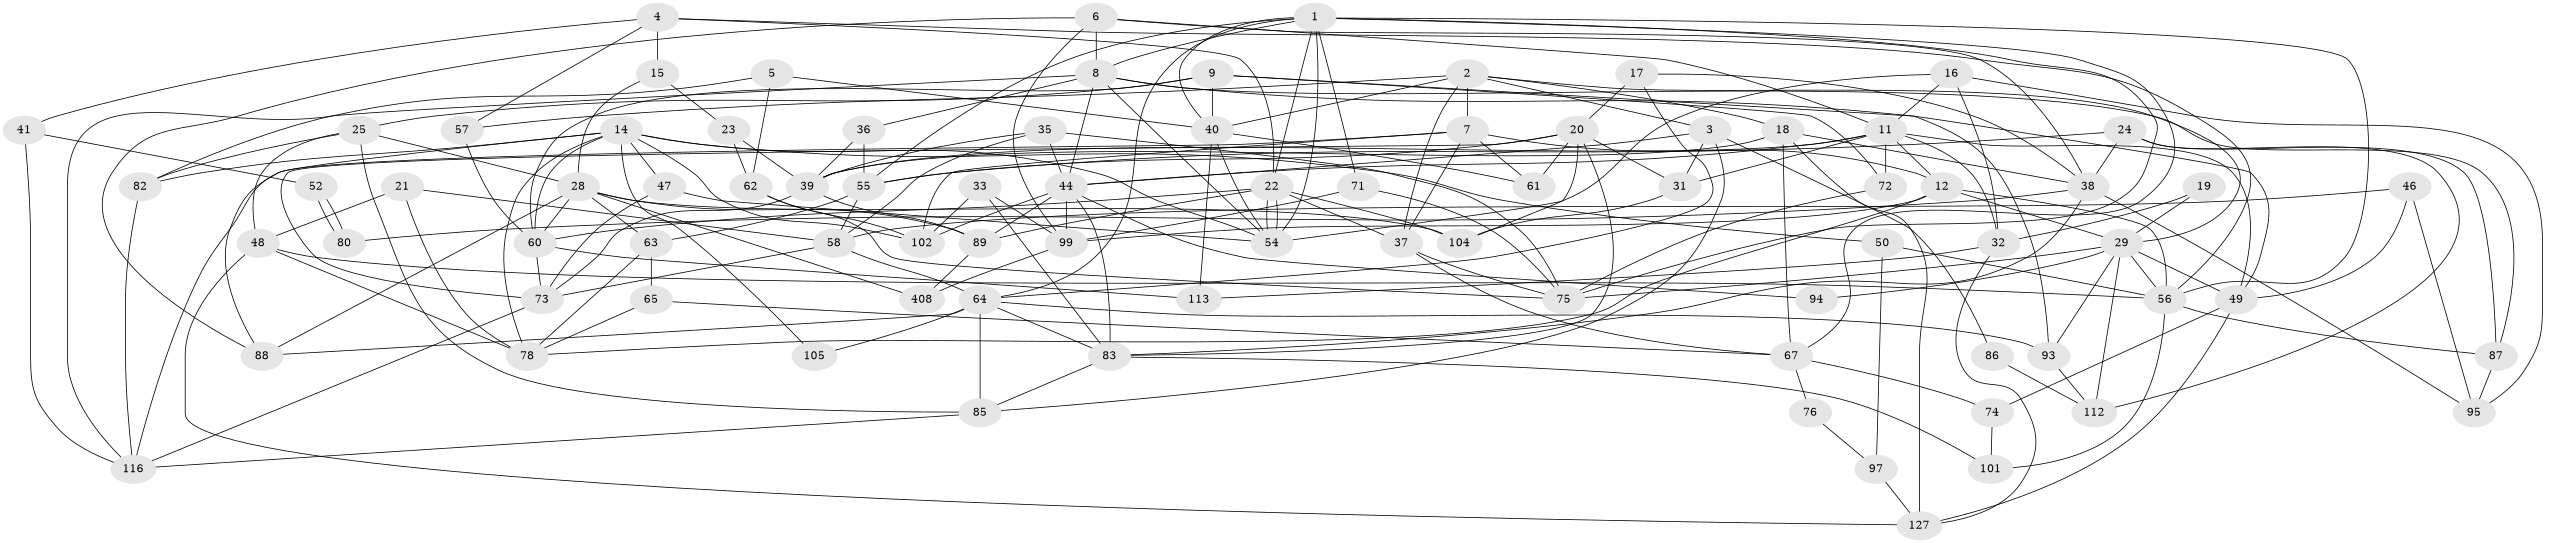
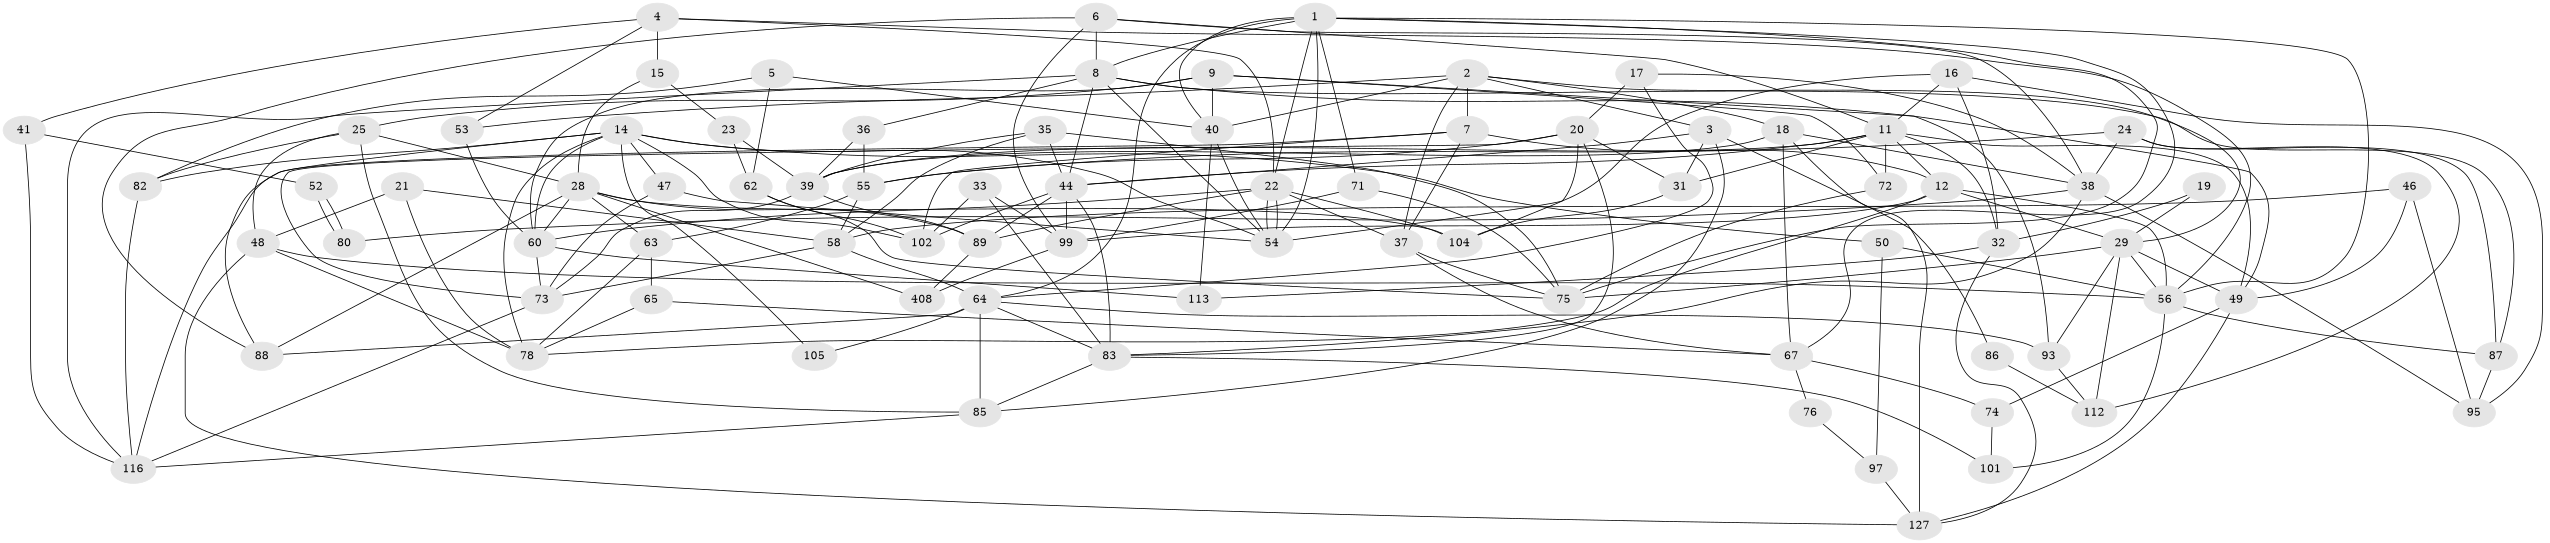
  graph {
    node [color=gray90 style=filled]
    1 [super="+114"]
    8 [super="+27"]
    22 [super="+126"]
    40 [super="+87"]
    54 [super="+91"]
    55 [super="+109"]
    56 [super="+121"]
    64 [super="+116"]
    67 [super="+77"]
    71 [super="+96"]
    75 [super="+118"]
    44 [super="+98"]
    n13 [label=116 super="+119"]
    36
    49 [super="+81"]
    n16 [label=87]
    37 [super="+43"]
    60 [super="+103"]
    104
    89 [super="+92"]
-   61
    113
    58 [super="+66"]
    63
    101
    85 [super="+124"]
    88
    93
    105
    83 [super="+120"]
    74
    76
    99 [super="+111"]
    2 [super="+16"]
    3 [super="+68"]
    7 [super="+110"]
    18 [super="+26"]
    29 [super="+90"]
-   53 [label=57]
+   53
    31
    86
    12 [super="+69"]
    102 [super="+107"]
    38 [super="+70"]
    39 [super="+59"]
    127
-   94
    112
    4 [super="+128"]
    n50 [label=15]
    41
    23
    28 [super="+100"]
    52
    5
    62
    82
    6 [super="+51"]
    11 [super="+24"]
    72
    32 [super="+115"]
    95
    80
    n64 [label=408]
    78 [super="+122"]
    9 [super="+45"]
    25 [super="+30"]
    48 [super="+123"]
    73 [super="+106"]
    n70 [label=16]
    14 [super="+15"]
    47 [super="+79"]
    50
    97
    20 [super="+125"]
    17
    19
    21
    65
    33
    n81 [label=24 super="+84"]
    35 [super="+42"]
    46
    1 -- 8
    1 -- 22
    1 -- 40
    1 -- 54 [weight=2]
-   1 -- 55
    1 -- 56
    1 -- 64
    1 -- 67
    1 -- 71
    1 -- 75
    8 -- 54
    8 -- 44
    8 -- n13
    8 -- 36
    8 -- 49
    8 -- n16
    22 -- 54
    22 -- 54
    22 -- 37
    22 -- 60
    22 -- 104
    22 -- 89
    40 -- 54
-   40 -- 61
    40 -- 113
    55 -- 58
    55 -- 63
    56 -- n16
    56 -- 101
    64 -- 85
    64 -- 88
    64 -- 93
    64 -- 105
    64 -- 83
    67 -- 74
    67 -- 76
    71 -- 75
    71 -- 99
    44 -- 89
    44 -- 83
    44 -- 99
    44 -- 102
-   44 -- 94
    36 -- 55
    36 -- 39
    49 -- 74
    49 -- 127
    n16 -- 95
    37 -- 67
    37 -- 75
    60 -- 113
    60 -- 73
    89 -- n64
    58 -- 64
    58 -- 73
    63 -- 78
    63 -- 65
    85 -- n13
    93 -- 112
    83 -- 101
    83 -- 85
    74 -- 101
    76 -- 97
    99 -- n64
    2 -- 40
    2 -- 37
    2 -- 3
    2 -- 7
    2 -- 18
    2 -- 29
    2 -- 53
    3 -- 44
    3 -- 85
    3 -- 31
    3 -- 86
    7 -- n13
    7 -- 37
-   7 -- 61
    7 -- 12
    7 -- 102 [weight=2]
    18 -- 67
    18 -- 38
    18 -- 39
    18 -- 127
    29 -- 56 [weight=2]
    29 -- 75
    29 -- 49
    29 -- 93
-   29 -- 94
    29 -- 112
    53 -- 60
    31 -- 104
    86 -- 112
    12 -- 56
    12 -- 99
    12 -- 29
    12 -- 78
    38 -- 83
    38 -- 95
    38 -- 80
    39 -- 89
    39 -- 73
    4 -- 22
    4 -- 56
    4 -- 53
    4 -- n50
    4 -- 41
    n50 -- 23
    n50 -- 28
    41 -- n13
    41 -- 52
    23 -- 39
    23 -- 62
    28 -- 60 [weight=2]
    28 -- 104
    28 -- 89
    28 -- 63
    28 -- 88
    28 -- n64
    52 -- 80
    52 -- 80
    5 -- 40
    5 -- 62
    5 -- 82
    62 -- 75
    62 -- 102
    82 -- n13
    6 -- 8
    6 -- 88
    6 -- 99
    6 -- 38
    6 -- 11
    11 -- 44
    11 -- 49
    11 -- 31
    11 -- 12
    11 -- 39
    11 -- 72
    11 -- 32
    72 -- 75
    32 -- 113
    32 -- 127
    9 -- 40
    9 -- 60
    9 -- 93
    9 -- 72
    9 -- 25
    25 -- 85
    25 -- 28
    25 -- 82
    25 -- 48
    48 -- 56
    48 -- 127
    48 -- 78
    73 -- n13
    n70 -- 54
    n70 -- 11
    n70 -- 32
    n70 -- 95
    14 -- 54
    14 -- 60
    14 -- 88
    14 -- 105
    14 -- 102
    14 -- 82
    14 -- 78
    14 -- 47
    14 -- 50
    47 -- 54
    47 -- 73
    50 -- 56
    50 -- 97
    97 -- 127
    20 -- 55
    20 -- 104
-   20 -- 61
    20 -- 83
    20 -- 31
    20 -- 73
    17 -- 64
    17 -- 38
    17 -- 20
    19 -- 29
    19 -- 32
    21 -- 58
    21 -- 78
    21 -- 48
    65 -- 67
    65 -- 78
    33 -- 83
    33 -- 99
    33 -- 102
    n81 -- 55
    n81 -- n16
    n81 -- 38
    n81 -- 112
    35 -- 75
    35 -- 44
    35 -- 58
    35 -- 39
    46 -- 49
    46 -- 58
    46 -- 95
  }
